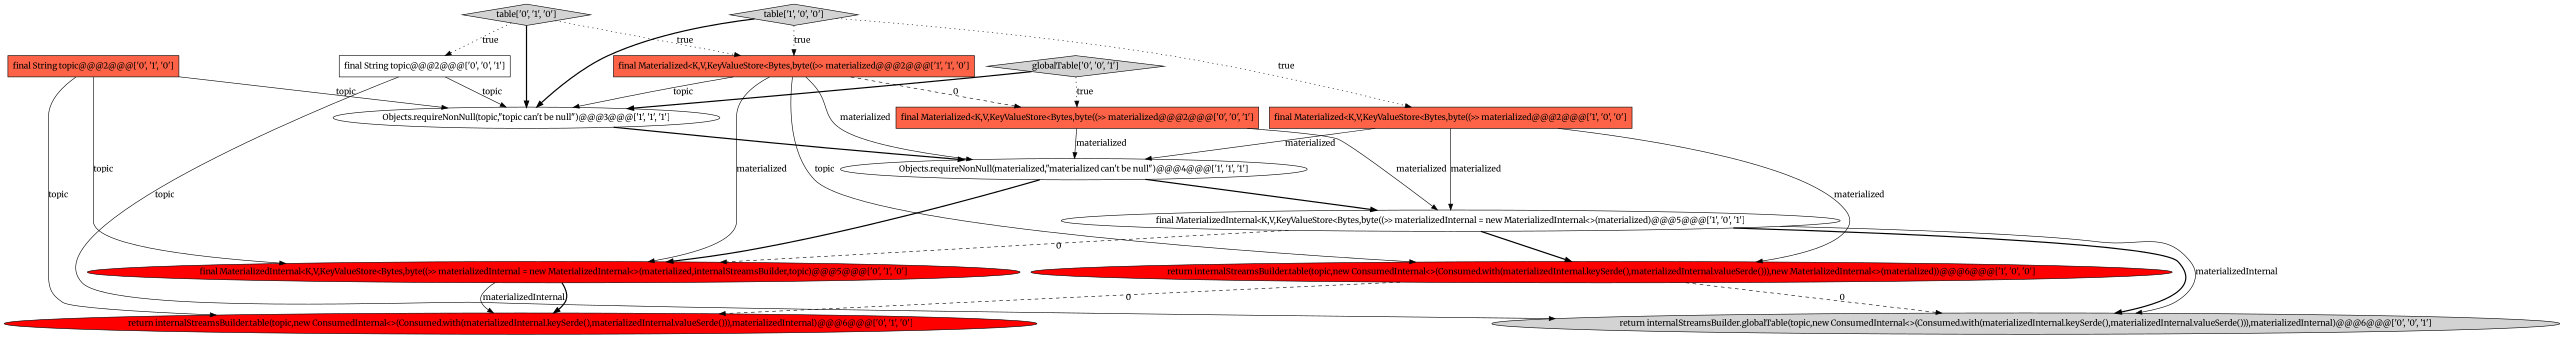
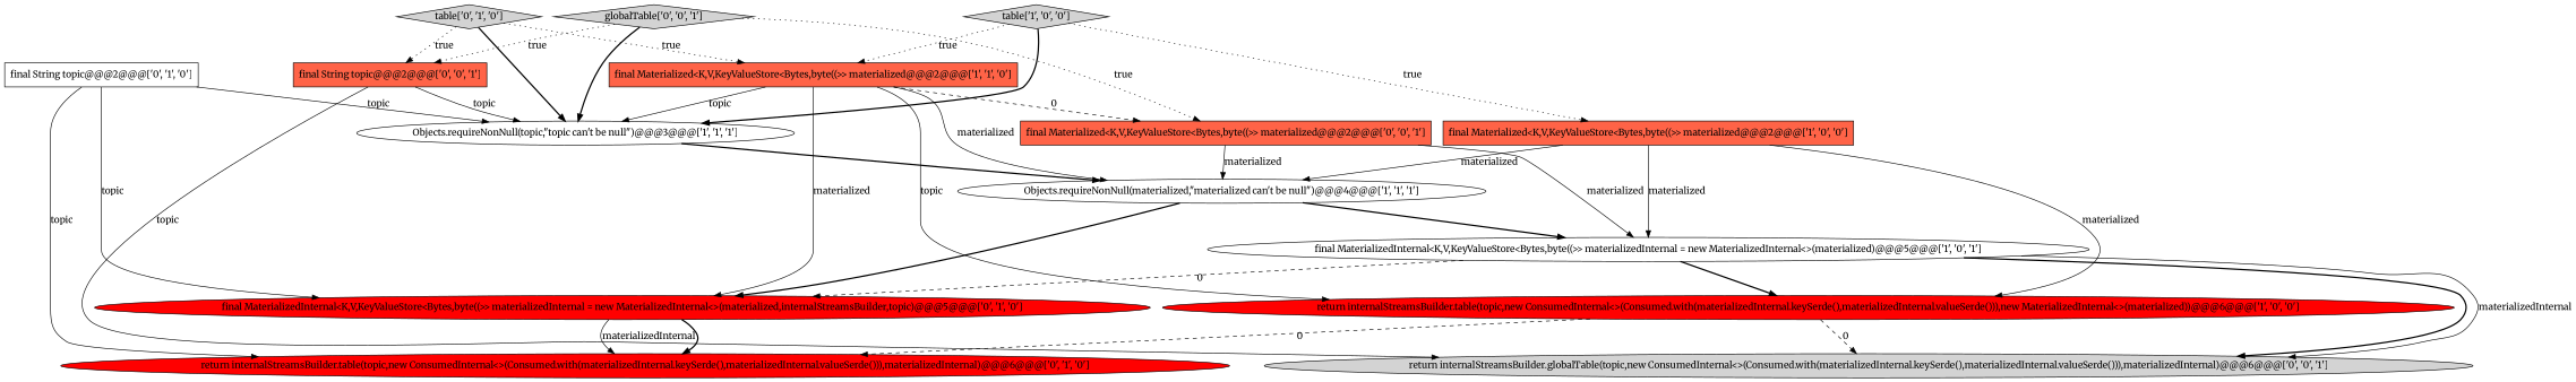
  digraph {
    fontname=Merriweather
    node [fillcolor=tomato fontname=Merriweather shape=ellipse style=filled]
    edge [fontname=Merriweather style=solid]
-   n1 [label="final String topic@@@2@@@['0', '1', '0']" shape=box]
+   n1 [fillcolor=white label="final String topic@@@2@@@['0', '1', '0']" shape=box]
    n2 [fillcolor=red label="return internalStreamsBuilder.table(topic,new ConsumedInternal<>(Consumed.with(materializedInternal.keySerde(),materializedInternal.valueSerde())),materializedInternal)@@@6@@@['0', '1', '0']"]
    n3 [fillcolor=red label="final MaterializedInternal<K,V,KeyValueStore<Bytes,byte((>> materializedInternal = new MaterializedInternal<>(materialized,internalStreamsBuilder,topic)@@@5@@@['0', '1', '0']"]
    n4 [fillcolor=white label="Objects.requireNonNull(topic,\"topic can't be null\")@@@3@@@['1', '1', '1']"]
    n5 [fillcolor=white label="Objects.requireNonNull(materialized,\"materialized can't be null\")@@@4@@@['1', '1', '1']"]
    n6 [fillcolor=lightgray label="table['0', '1', '0']" shape=diamond]
    n7 [label="final Materialized<K,V,KeyValueStore<Bytes,byte((>> materialized@@@2@@@['1', '1', '0']" shape=box]
-   n8 [fillcolor=white label="final String topic@@@2@@@['0', '0', '1']" shape=box]
+   n8 [label="final String topic@@@2@@@['0', '0', '1']" shape=box]
    n9 [fillcolor=red label="return internalStreamsBuilder.table(topic,new ConsumedInternal<>(Consumed.with(materializedInternal.keySerde(),materializedInternal.valueSerde())),new MaterializedInternal<>(materialized))@@@6@@@['1', '0', '0']"]
    n10 [label="final Materialized<K,V,KeyValueStore<Bytes,byte((>> materialized@@@2@@@['0', '0', '1']" shape=box]
    n11 [fillcolor=lightgray label="return internalStreamsBuilder.globalTable(topic,new ConsumedInternal<>(Consumed.with(materializedInternal.keySerde(),materializedInternal.valueSerde())),materializedInternal)@@@6@@@['0', '0', '1']"]
    n12 [fillcolor=white label="final MaterializedInternal<K,V,KeyValueStore<Bytes,byte((>> materializedInternal = new MaterializedInternal<>(materialized)@@@5@@@['1', '0', '1']"]
    n13 [fillcolor=lightgray label="globalTable['0', '0', '1']" shape=diamond]
    n14 [label="final Materialized<K,V,KeyValueStore<Bytes,byte((>> materialized@@@2@@@['1', '0', '0']" shape=box]
    n15 [fillcolor=lightgray label="table['1', '0', '0']" shape=diamond]
    n1 -> n2 [label=topic]
    n1 -> n3 [label=topic]
    n1 -> n4 [label=topic]
    n3 -> n2 [label=materializedInternal]
    n3 -> n2 [style=bold]
    n4 -> n5 [style=bold]
    n5 -> n3 [style=bold]
    n5 -> n12 [style=bold]
    n6 -> n4 [style=bold]
    n6 -> n7 [label=true style=dotted]
    n6 -> n8 [label=true style=dotted]
    n7 -> n3 [label=materialized]
    n7 -> n4 [label=topic]
    n7 -> n5 [label=materialized]
    n7 -> n9 [label=topic]
    n7 -> n10 [label=0 style=dashed]
    n8 -> n4 [label=topic]
    n8 -> n11 [label=topic]
    n9 -> n2 [label=0 style=dashed]
    n9 -> n11 [label=0 style=dashed]
    n10 -> n5 [label=materialized]
    n10 -> n12 [label=materialized]
    n12 -> n3 [label=0 style=dashed]
    n12 -> n9 [style=bold]
    n12 -> n11 [style=bold]
    n12 -> n11 [label=materializedInternal]
    n13 -> n4 [style=bold]
+   n13 -> n8 [label=true style=dotted]
    n13 -> n10 [label=true style=dotted]
    n14 -> n5 [label=materialized]
    n14 -> n9 [label=materialized]
    n14 -> n12 [label=materialized]
    n15 -> n4 [style=bold]
    n15 -> n7 [label=true style=dotted]
    n15 -> n14 [label=true style=dotted]
  }
